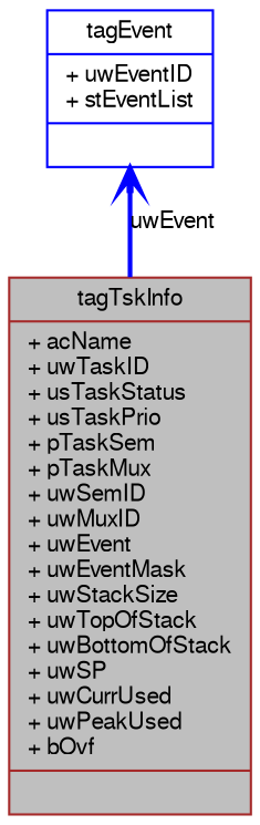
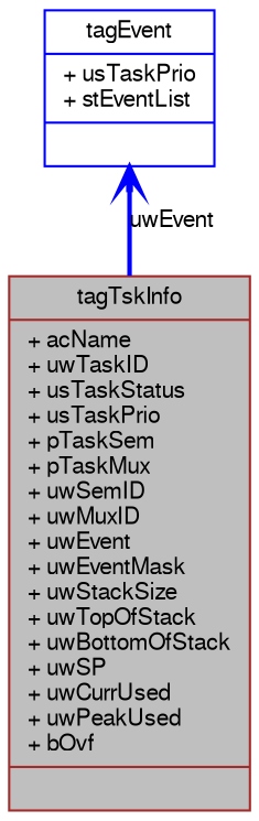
  digraph {
    node [fontname=FreeSans fontsize=10 shape=record]
    n1 [color=brown fillcolor=grey75 fontcolor=black height=0.2 label="{tagTskInfo\n|+ acName\l+ uwTaskID\l+ usTaskStatus\l+ usTaskPrio\l+ pTaskSem\l+ pTaskMux\l+ uwSemID\l+ uwMuxID\l+ uwEvent\l+ uwEventMask\l+ uwStackSize\l+ uwTopOfStack\l+ uwBottomOfStack\l+ uwSP\l+ uwCurrUsed\l+ uwPeakUsed\l+ bOvf\l|}" style=filled width=0.4]
-   n2 [color=blue height=0.2 label="{tagEvent\n|+ uwEventID\l+ stEventList\l|}" width=0.4]
+   n2 [color=blue height=0.2 label="{tagEvent\n|+ usTaskPrio\l+ stEventList\l|}" width=0.4]
    n2 -> n1 [arrowtail=open color=blue dir=back fontname=FreeSans fontsize=10 label=uwEvent labelfontname=FreeSans labelfontsize=10 style=bold]
  }
